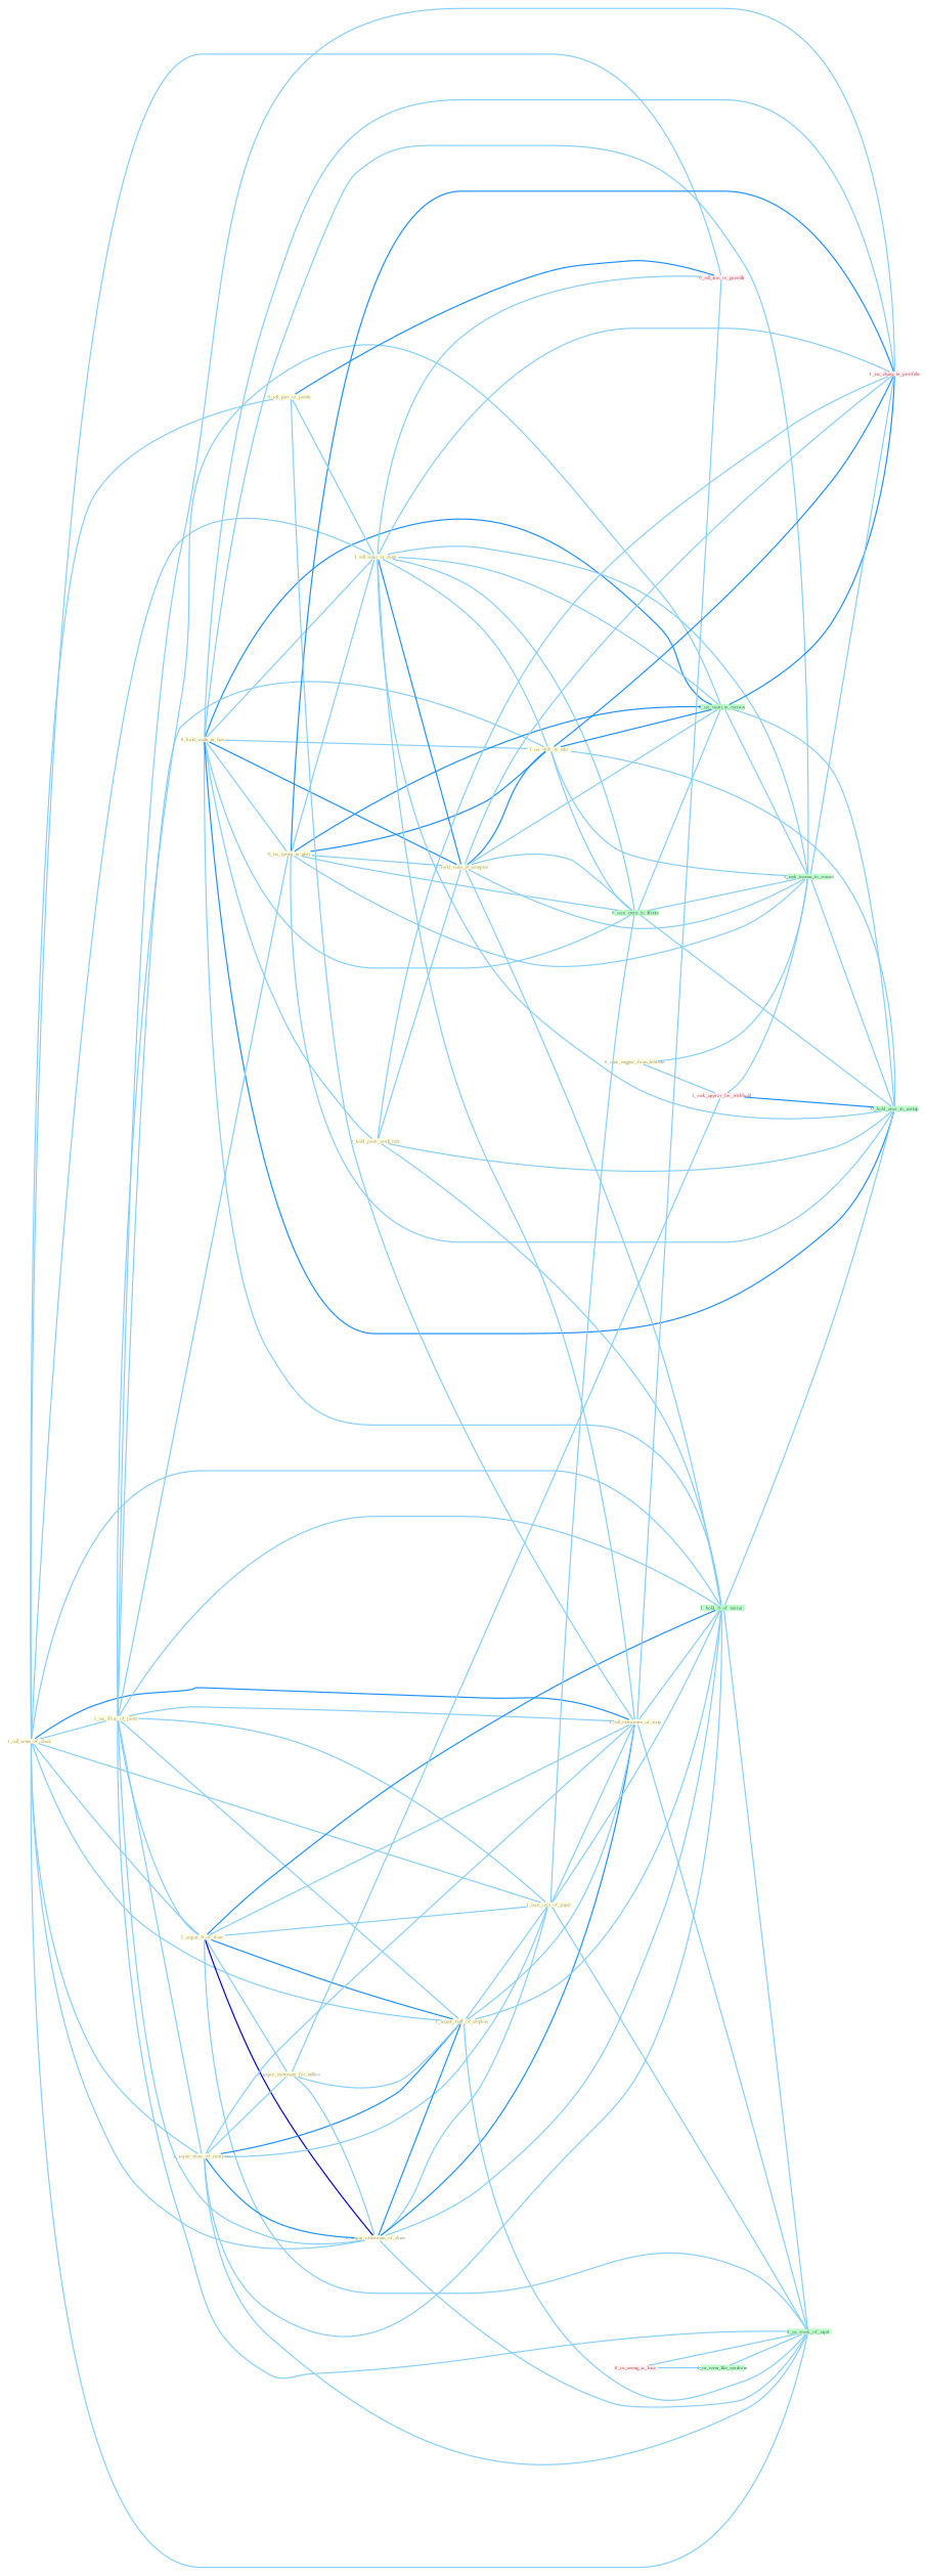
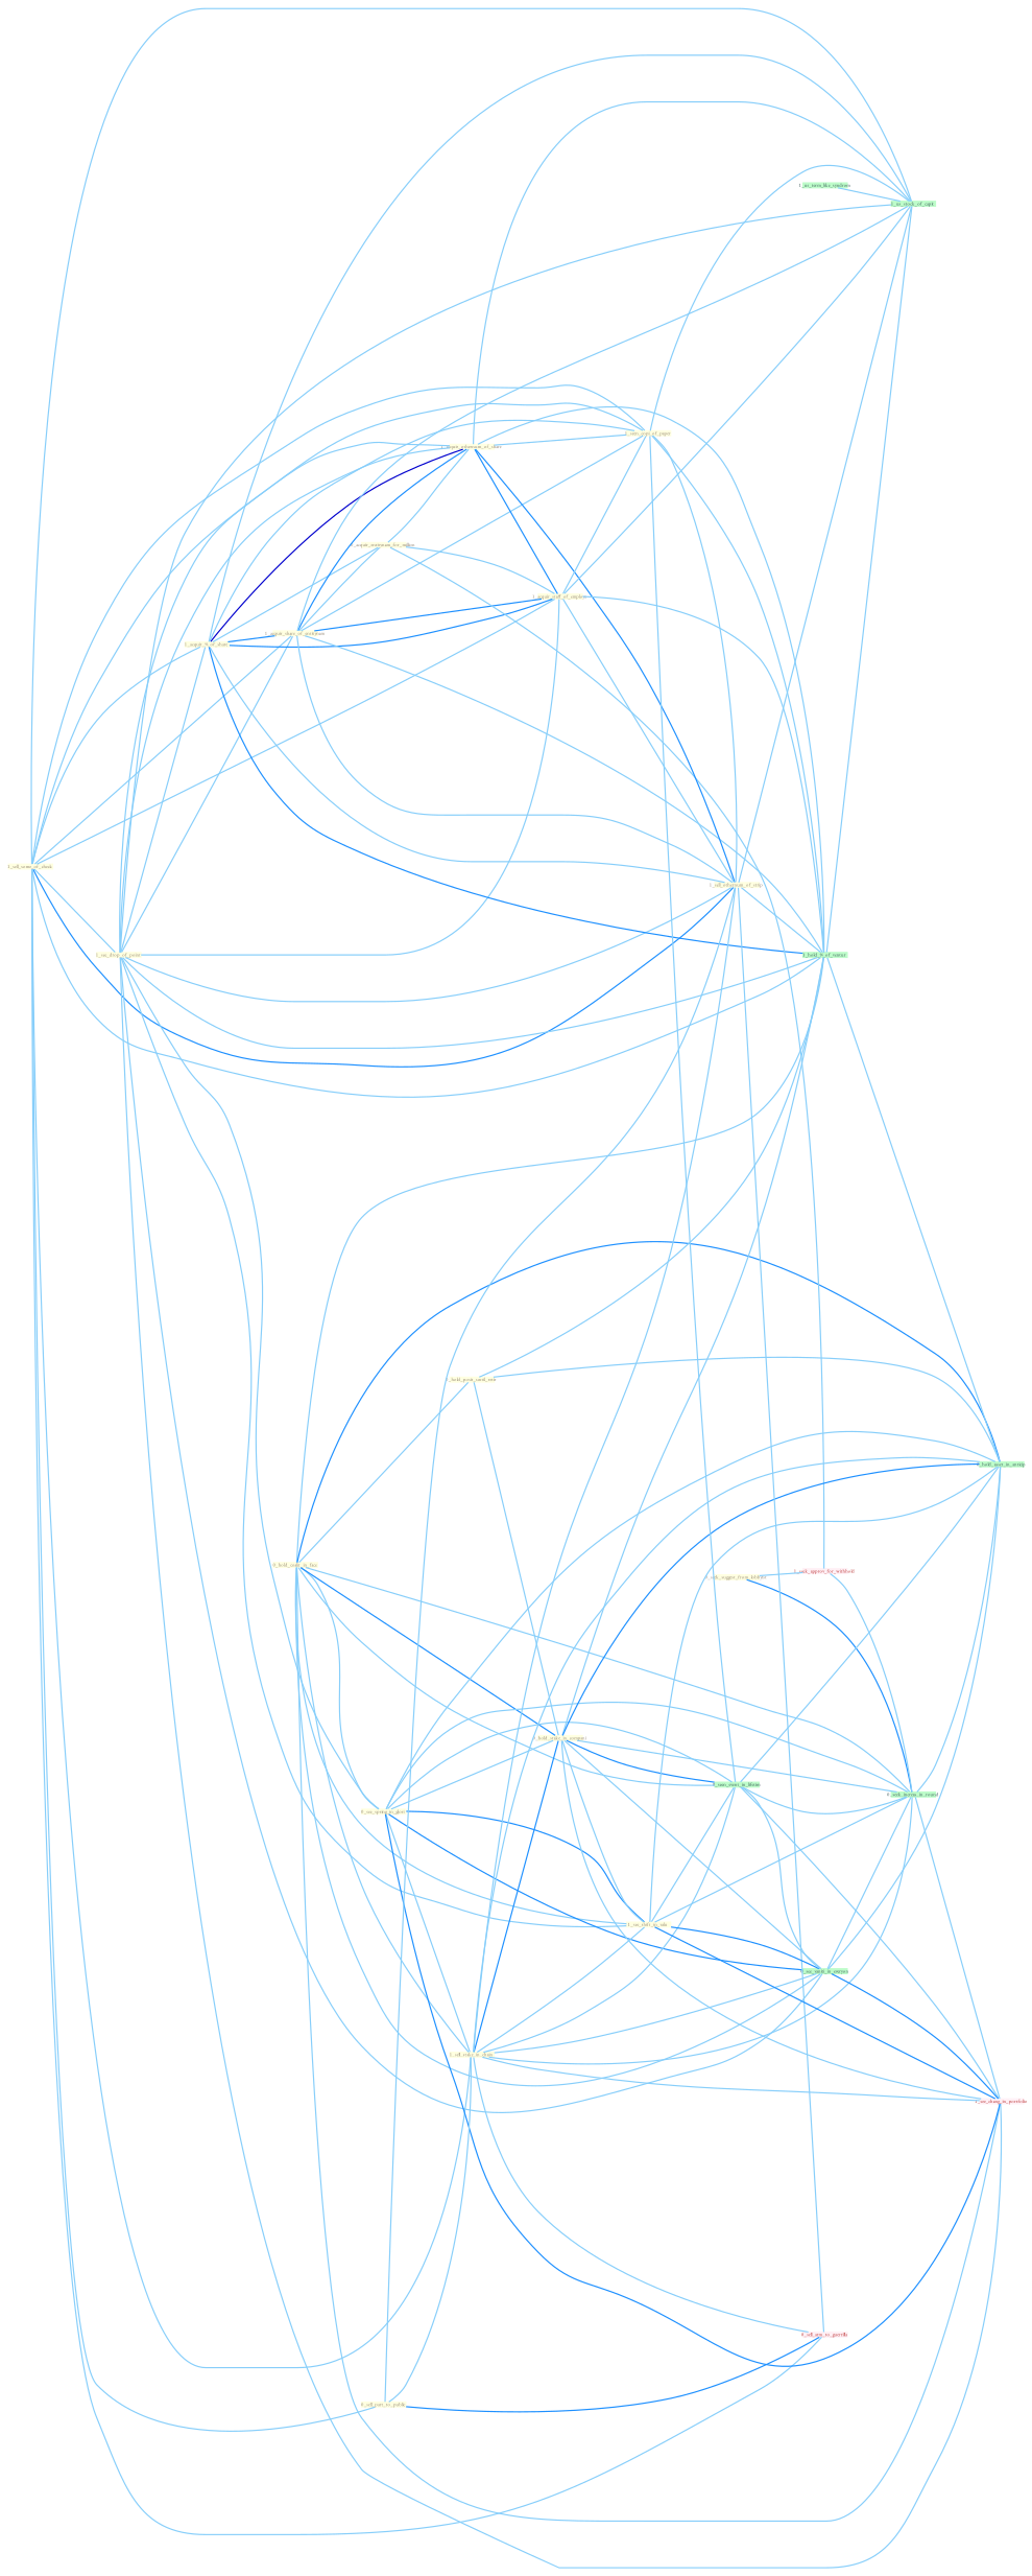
  graph {
    fontname="EB Garamond"
    rankdir=LR
    node [color="#ffffe0" fixedsize=true fontcolor="#8b7d6b" fontname="EB Garamond" fontsize=4 shape=polygon style=filled]
    edge [color="#87cefa" fontname="EB Garamond" w=1]
    "0_hold_coalit_in_face " [height=.06 width=.5]
    "1_sell_some_of_check " [height=.06 width=.5]
    "0_seek_suggest_from_lobbyist " [height=.06 width=.5]
    "1_see_drop_of_point " [height=.06 width=.5]
    "1_acquir_%_of_share " [height=.06 width=.5]
    "0_see_spring_in_glori " [height=.06 width=.5]
    "1_acquir_share_of_entitynam " [height=.06 width=.5]
    "0_sell_part_to_public " [height=.06 width=.5]
    "1_sell_stake_in_chain " [height=.06 width=.5]
    "0_hold_posit_until_retir " [height=.06 width=.5]
    "0_acquir_entitynam_for_million " [height=.06 width=.5]
    "1_acquir_othernum_of_share " [height=.06 width=.5]
    "0_hold_stake_in_compani " [height=.06 width=.5]
    "1_acquir_staff_of_employe " [height=.06 width=.5]
    "1_seen_copi_of_paper " [height=.06 width=.5]
    "1_sell_othernum_of_strip " [height=.06 width=.5]
    "1_see_shift_in_valu " [height=.06 width=.5]
-   "0_us_averag_as_base " [color="#fff0f5" fontcolor="#b22222" height=.06 width=.5]
    "1_seek_approv_for_withhold " [color="#fff0f5" fontcolor="#b22222" height=.06 width=.5]
    "0_sell_arm_to_guerrilla " [color="#fff0f5" fontcolor="#b22222" height=.06 width=.5]
    "1_see_chang_in_portfolio " [color="#fff0f5" fontcolor="#b22222" height=.06 width=.5]
    "0_seen_event_in_lifetim " [color="#BDFCC9" fontcolor="#2f4f4f" height=.06 width=.5]
    "1_hold_%_of_ventur " [color="#BDFCC9" fontcolor="#2f4f4f" height=.06 width=.5]
    "0_see_vaniti_in_everyon " [color="#BDFCC9" fontcolor="#2f4f4f" height=.06 width=.5]
    "0_seek_increas_in_round " [color="#BDFCC9" fontcolor="#2f4f4f" height=.06 width=.5]
    "0_hold_asset_in_anticip " [color="#BDFCC9" fontcolor="#2f4f4f" height=.06 width=.5]
    "1_us_stock_of_capit " [color="#BDFCC9" fontcolor="#2f4f4f" height=.06 width=.5]
    "1_us_term_like_syndrom " [color="#BDFCC9" fontcolor="#2f4f4f" height=.06 width=.5]
    subgraph sub_1 {
      "0_hold_coalit_in_face "
      "1_sell_some_of_check "
      "0_seek_suggest_from_lobbyist "
      "1_see_drop_of_point "
      "1_acquir_%_of_share "
      "0_see_spring_in_glori "
      "1_acquir_share_of_entitynam "
      "0_sell_part_to_public "
      "1_sell_stake_in_chain "
      "0_hold_posit_until_retir "
      "0_acquir_entitynam_for_million "
      "1_acquir_othernum_of_share "
      "0_hold_stake_in_compani "
      "1_acquir_staff_of_employe "
      "1_seen_copi_of_paper "
      "1_sell_othernum_of_strip "
      "1_see_shift_in_valu "
    }
    subgraph sub_2 {
-     "0_us_averag_as_base "
      "1_seek_approv_for_withhold "
      "0_sell_arm_to_guerrilla "
      "1_see_chang_in_portfolio "
    }
    "0_hold_coalit_in_face " -- "0_see_spring_in_glori "
    "0_hold_coalit_in_face " -- "1_sell_stake_in_chain "
    "0_hold_coalit_in_face " -- "0_hold_posit_until_retir "
    "0_hold_coalit_in_face " -- "0_hold_stake_in_compani " [color="#1e90ff" w=2]
    "0_hold_coalit_in_face " -- "1_see_shift_in_valu "
    "0_hold_coalit_in_face " -- "1_see_chang_in_portfolio "
    "0_hold_coalit_in_face " -- "0_seen_event_in_lifetim "
    "0_hold_coalit_in_face " -- "1_hold_%_of_ventur "
-   "0_hold_coalit_in_face " -- "0_see_vaniti_in_everyon " [color="#1e90ff"]
+   "0_hold_coalit_in_face " -- "0_see_vaniti_in_everyon "
    "0_hold_coalit_in_face " -- "0_seek_increas_in_round "
    "0_hold_coalit_in_face " -- "0_hold_asset_in_anticip " [color="#1e90ff" w=2]
    "1_sell_some_of_check " -- "1_see_drop_of_point "
    "1_sell_some_of_check " -- "1_acquir_%_of_share "
    "1_sell_some_of_check " -- "1_acquir_share_of_entitynam "
    "1_sell_some_of_check " -- "0_sell_part_to_public "
    "1_sell_some_of_check " -- "1_sell_stake_in_chain "
    "1_sell_some_of_check " -- "1_acquir_othernum_of_share "
    "1_sell_some_of_check " -- "1_acquir_staff_of_employe "
    "1_sell_some_of_check " -- "1_seen_copi_of_paper "
    "1_sell_some_of_check " -- "1_sell_othernum_of_strip " [color="#1e90ff" w=2]
    "1_sell_some_of_check " -- "0_sell_arm_to_guerrilla "
    "1_sell_some_of_check " -- "1_hold_%_of_ventur "
    "1_sell_some_of_check " -- "1_us_stock_of_capit "
    "0_seek_suggest_from_lobbyist " -- "1_seek_approv_for_withhold "
-   "0_seek_suggest_from_lobbyist " -- "0_seek_increas_in_round "
+   "0_seek_suggest_from_lobbyist " -- "0_seek_increas_in_round " [color="#1e90ff"]
    "1_see_drop_of_point " -- "1_acquir_%_of_share "
    "1_see_drop_of_point " -- "0_see_spring_in_glori "
    "1_see_drop_of_point " -- "1_acquir_share_of_entitynam "
    "1_see_drop_of_point " -- "1_acquir_othernum_of_share "
    "1_see_drop_of_point " -- "1_acquir_staff_of_employe "
    "1_see_drop_of_point " -- "1_seen_copi_of_paper "
    "1_see_drop_of_point " -- "1_sell_othernum_of_strip "
    "1_see_drop_of_point " -- "1_see_shift_in_valu "
    "1_see_drop_of_point " -- "1_see_chang_in_portfolio "
    "1_see_drop_of_point " -- "1_hold_%_of_ventur "
    "1_see_drop_of_point " -- "0_see_vaniti_in_everyon "
    "1_see_drop_of_point " -- "1_us_stock_of_capit "
+   "1_acquir_%_of_share " -- "1_acquir_share_of_entitynam " [color="#1e90ff" w=2]
    "1_acquir_%_of_share " -- "0_acquir_entitynam_for_million "
    "1_acquir_%_of_share " -- "1_acquir_othernum_of_share " [color="#0000cd" w=3]
    "1_acquir_%_of_share " -- "1_acquir_staff_of_employe " [color="#1e90ff" w=2]
    "1_acquir_%_of_share " -- "1_seen_copi_of_paper "
    "1_acquir_%_of_share " -- "1_sell_othernum_of_strip "
    "1_acquir_%_of_share " -- "1_hold_%_of_ventur " [color="#1e90ff" w=2]
    "1_acquir_%_of_share " -- "1_us_stock_of_capit "
    "0_see_spring_in_glori " -- "1_sell_stake_in_chain "
    "0_see_spring_in_glori " -- "0_hold_stake_in_compani "
    "0_see_spring_in_glori " -- "1_see_shift_in_valu " [color="#1e90ff" w=2]
    "0_see_spring_in_glori " -- "1_see_chang_in_portfolio " [color="#1e90ff" w=2]
    "0_see_spring_in_glori " -- "0_seen_event_in_lifetim "
    "0_see_spring_in_glori " -- "0_see_vaniti_in_everyon " [color="#1e90ff" w=2]
    "0_see_spring_in_glori " -- "0_seek_increas_in_round "
    "0_see_spring_in_glori " -- "0_hold_asset_in_anticip "
    "1_acquir_share_of_entitynam " -- "0_acquir_entitynam_for_million "
    "1_acquir_share_of_entitynam " -- "1_acquir_othernum_of_share " [color="#1e90ff" w=2]
    "1_acquir_share_of_entitynam " -- "1_acquir_staff_of_employe " [color="#1e90ff" w=2]
    "1_acquir_share_of_entitynam " -- "1_seen_copi_of_paper "
    "1_acquir_share_of_entitynam " -- "1_sell_othernum_of_strip "
    "1_acquir_share_of_entitynam " -- "1_hold_%_of_ventur "
    "1_acquir_share_of_entitynam " -- "1_us_stock_of_capit "
    "0_sell_part_to_public " -- "1_sell_stake_in_chain "
    "0_sell_part_to_public " -- "1_sell_othernum_of_strip "
    "0_sell_part_to_public " -- "0_sell_arm_to_guerrilla " [color="#1e90ff" w=2]
    "1_sell_stake_in_chain " -- "0_hold_stake_in_compani " [color="#1e90ff" w=2]
    "1_sell_stake_in_chain " -- "1_sell_othernum_of_strip "
    "1_sell_stake_in_chain " -- "1_see_shift_in_valu "
    "1_sell_stake_in_chain " -- "0_sell_arm_to_guerrilla "
    "1_sell_stake_in_chain " -- "1_see_chang_in_portfolio "
    "1_sell_stake_in_chain " -- "0_seen_event_in_lifetim "
    "1_sell_stake_in_chain " -- "0_see_vaniti_in_everyon "
    "1_sell_stake_in_chain " -- "0_seek_increas_in_round "
    "1_sell_stake_in_chain " -- "0_hold_asset_in_anticip "
    "0_hold_posit_until_retir " -- "0_hold_stake_in_compani "
    "0_hold_posit_until_retir " -- "1_hold_%_of_ventur "
    "0_hold_posit_until_retir " -- "0_hold_asset_in_anticip "
    "0_acquir_entitynam_for_million " -- "1_acquir_othernum_of_share "
    "0_acquir_entitynam_for_million " -- "1_acquir_staff_of_employe "
    "0_acquir_entitynam_for_million " -- "1_seek_approv_for_withhold "
    "1_acquir_othernum_of_share " -- "1_acquir_staff_of_employe " [color="#1e90ff" w=2]
    "1_acquir_othernum_of_share " -- "1_seen_copi_of_paper "
    "1_acquir_othernum_of_share " -- "1_sell_othernum_of_strip " [color="#1e90ff" w=2]
    "1_acquir_othernum_of_share " -- "1_hold_%_of_ventur "
    "1_acquir_othernum_of_share " -- "1_us_stock_of_capit "
-   "0_hold_stake_in_compani " -- "1_see_shift_in_valu " [color="#1e90ff"]
+   "0_hold_stake_in_compani " -- "1_see_shift_in_valu "
    "0_hold_stake_in_compani " -- "1_see_chang_in_portfolio "
-   "0_hold_stake_in_compani " -- "0_seen_event_in_lifetim "
+   "0_hold_stake_in_compani " -- "0_seen_event_in_lifetim " [color="#1e90ff"]
    "0_hold_stake_in_compani " -- "1_hold_%_of_ventur "
    "0_hold_stake_in_compani " -- "0_see_vaniti_in_everyon "
    "0_hold_stake_in_compani " -- "0_seek_increas_in_round "
-   "1_seek_approv_for_withhold " -- "0_hold_asset_in_anticip " [color="#1e90ff" w=2]
+   "0_hold_stake_in_compani " -- "0_hold_asset_in_anticip " [color="#1e90ff" w=2]
    "1_acquir_staff_of_employe " -- "1_seen_copi_of_paper "
    "1_acquir_staff_of_employe " -- "1_sell_othernum_of_strip "
    "1_acquir_staff_of_employe " -- "1_hold_%_of_ventur "
    "1_acquir_staff_of_employe " -- "1_us_stock_of_capit "
    "1_seen_copi_of_paper " -- "1_sell_othernum_of_strip "
    "1_seen_copi_of_paper " -- "0_seen_event_in_lifetim "
    "1_seen_copi_of_paper " -- "1_hold_%_of_ventur "
    "1_seen_copi_of_paper " -- "1_us_stock_of_capit "
    "1_sell_othernum_of_strip " -- "0_sell_arm_to_guerrilla "
    "1_sell_othernum_of_strip " -- "1_hold_%_of_ventur "
    "1_sell_othernum_of_strip " -- "1_us_stock_of_capit "
    "1_see_shift_in_valu " -- "1_see_chang_in_portfolio " [color="#1e90ff" w=2]
    "1_see_shift_in_valu " -- "0_seen_event_in_lifetim "
    "1_see_shift_in_valu " -- "0_see_vaniti_in_everyon " [color="#1e90ff" w=2]
    "1_see_shift_in_valu " -- "0_seek_increas_in_round "
    "1_see_shift_in_valu " -- "0_hold_asset_in_anticip "
-   "0_us_averag_as_base " -- "1_us_stock_of_capit "
-   "0_us_averag_as_base " -- "1_us_term_like_syndrom "
    "1_seek_approv_for_withhold " -- "0_seek_increas_in_round "
-   "0_hold_posit_until_retir " -- "1_see_chang_in_portfolio "
+   "0_seen_event_in_lifetim " -- "1_see_chang_in_portfolio "
    "0_seen_event_in_lifetim " -- "0_see_vaniti_in_everyon "
    "0_seen_event_in_lifetim " -- "0_seek_increas_in_round "
    "0_seen_event_in_lifetim " -- "0_hold_asset_in_anticip "
    "1_hold_%_of_ventur " -- "0_hold_asset_in_anticip "
    "1_hold_%_of_ventur " -- "1_us_stock_of_capit "
    "0_see_vaniti_in_everyon " -- "1_see_chang_in_portfolio " [color="#1e90ff" w=2]
    "0_see_vaniti_in_everyon " -- "0_seek_increas_in_round "
    "0_see_vaniti_in_everyon " -- "0_hold_asset_in_anticip "
    "0_seek_increas_in_round " -- "1_see_chang_in_portfolio "
    "0_seek_increas_in_round " -- "0_hold_asset_in_anticip "
    "1_us_term_like_syndrom " -- "1_us_stock_of_capit "
  }
